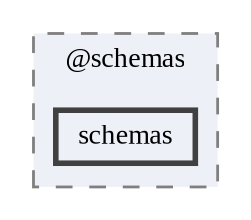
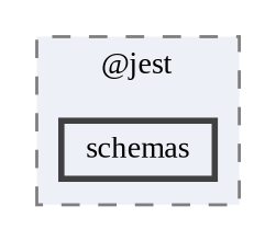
  digraph {
    compound=true
    rankdir=LR
    fontname="Liberation Serif"
    n1 [color=grey25 fillcolor="#edf0f7" fontname="Liberation Serif" fontsize=10 height=0.2 label=schemas shape=box style="filled,bold" width=0.4]
    subgraph cluster_1 {
      bgcolor="#edf0f7"
      fontsize=10
-     label="@schemas"
+     label="@jest"
      pencolor=grey50
      style="filled,dashed"
      n1
    }
  }
